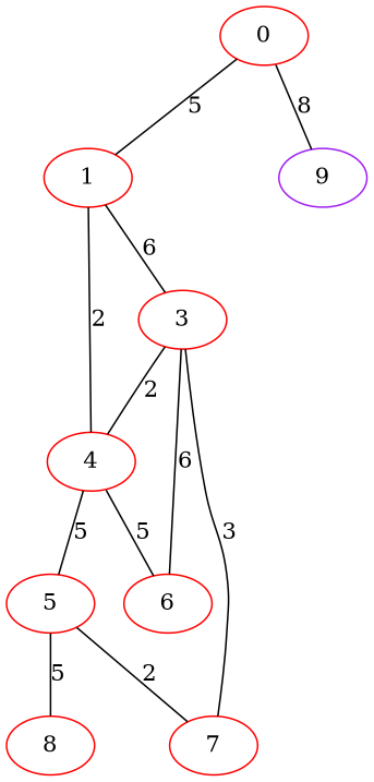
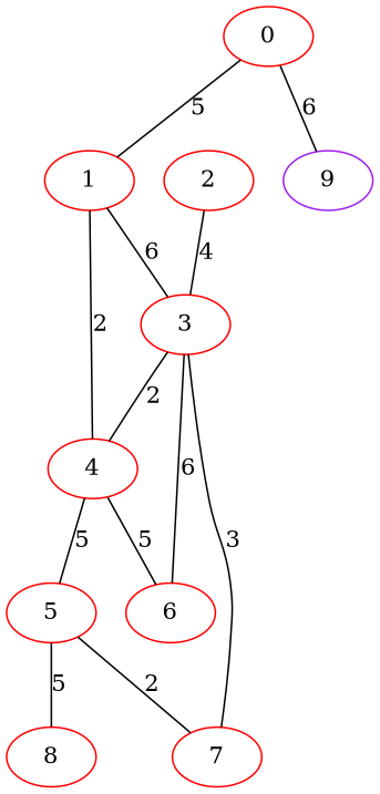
  graph {
    node [color=red weight=1]
    0
    1
    9 [color=purple weight=4]
    3
    4
+   2
    6
    5
    7
    8
    0 -- 1 [label=5]
-   0 -- 9 [label=8]
+   0 -- 9 [label=6]
    1 -- 3 [label=6]
    1 -- 4 [label=2]
    3 -- 4 [label=2]
    3 -- 6 [label=6]
    4 -- 6 [label=5]
    4 -- 5 [label=5]
+   2 -- 3 [label=4]
    5 -- 7 [label=2]
    5 -- 8 [label=5]
    7 -- 3 [label=3]
  }
